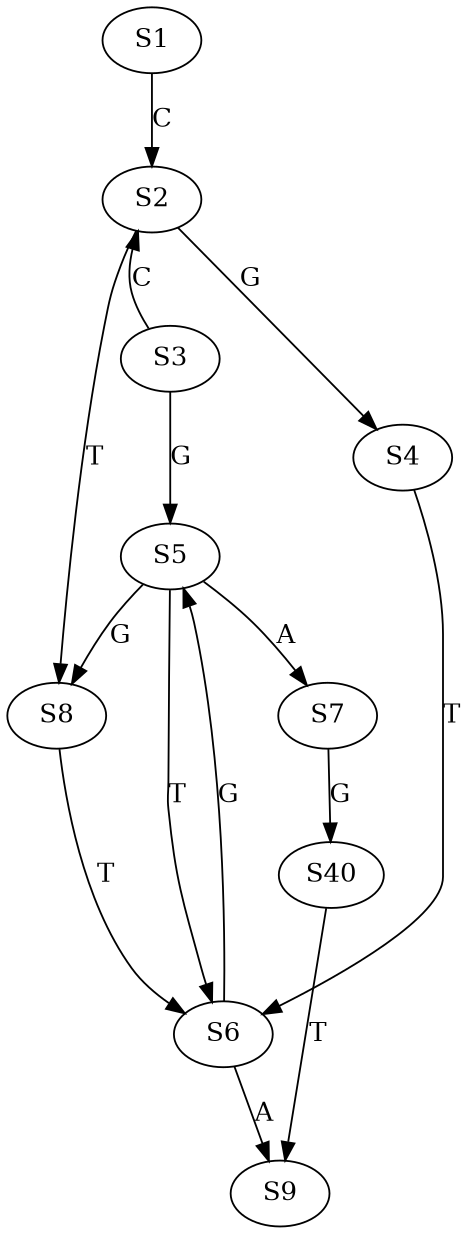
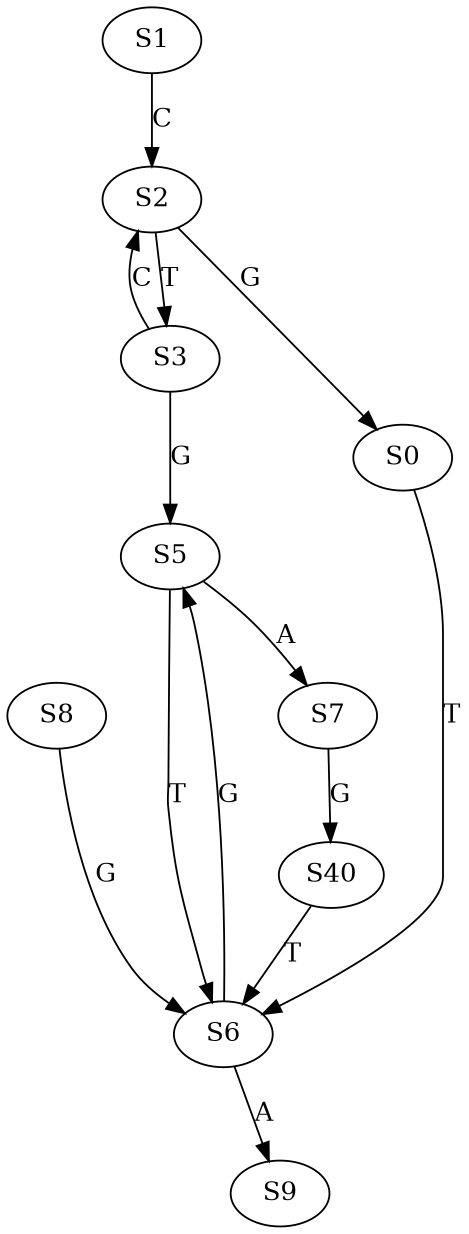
  strict digraph {
    S1
    S2
    S3
-   S4
+   S4 [label=S0]
    S5
    S6
    S7
    S8
    S9
    n10 [label=S40]
    S1 -> S2 [label=C]
-   S2 -> S8 [label=T]
+   S2 -> S3 [label=T]
    S2 -> S4 [label=G]
    S3 -> S2 [label=C]
    S3 -> S5 [label=G]
    S4 -> S6 [label=T]
    S5 -> S6 [label=T]
    S5 -> S7 [label=A]
-   S5 -> S8 [label=G]
    S6 -> S5 [label=G]
    S6 -> S9 [label=A]
    S7 -> n10 [label=G]
-   S8 -> S6 [label=T]
-   n10 -> S9 [label=T]
+   S8 -> S6 [label=G]
+   n10 -> S6 [label=T]
  }
